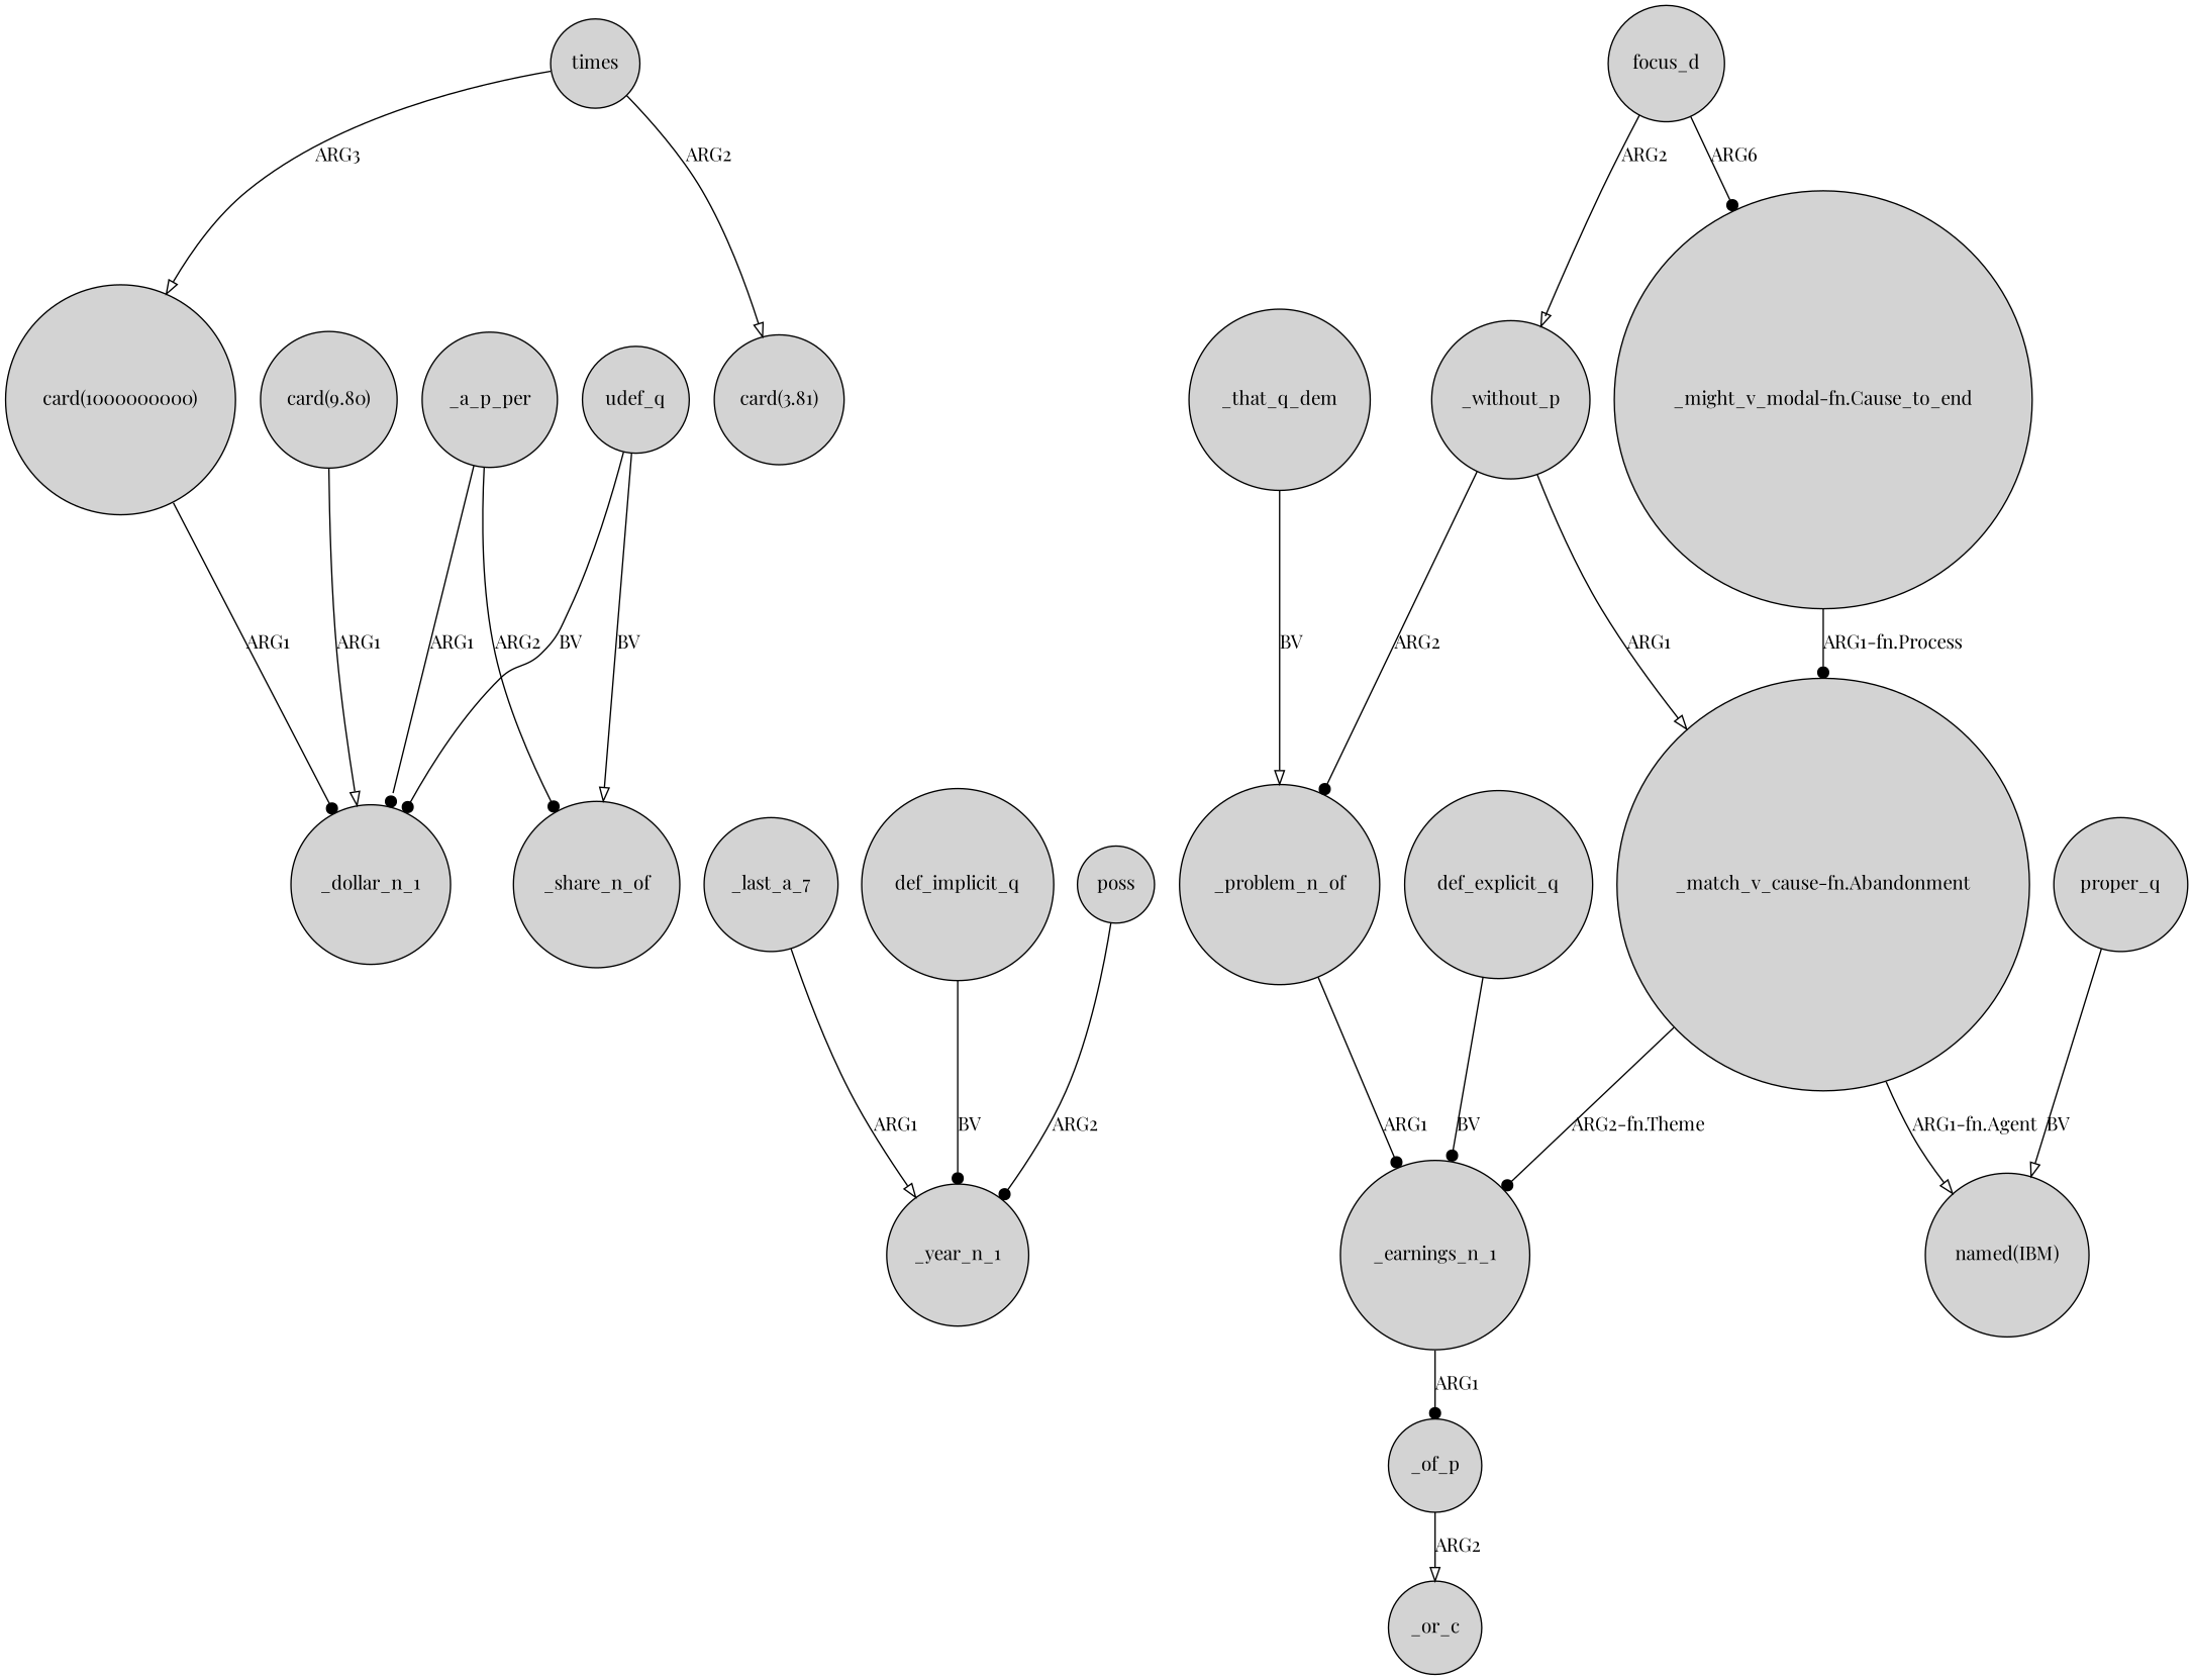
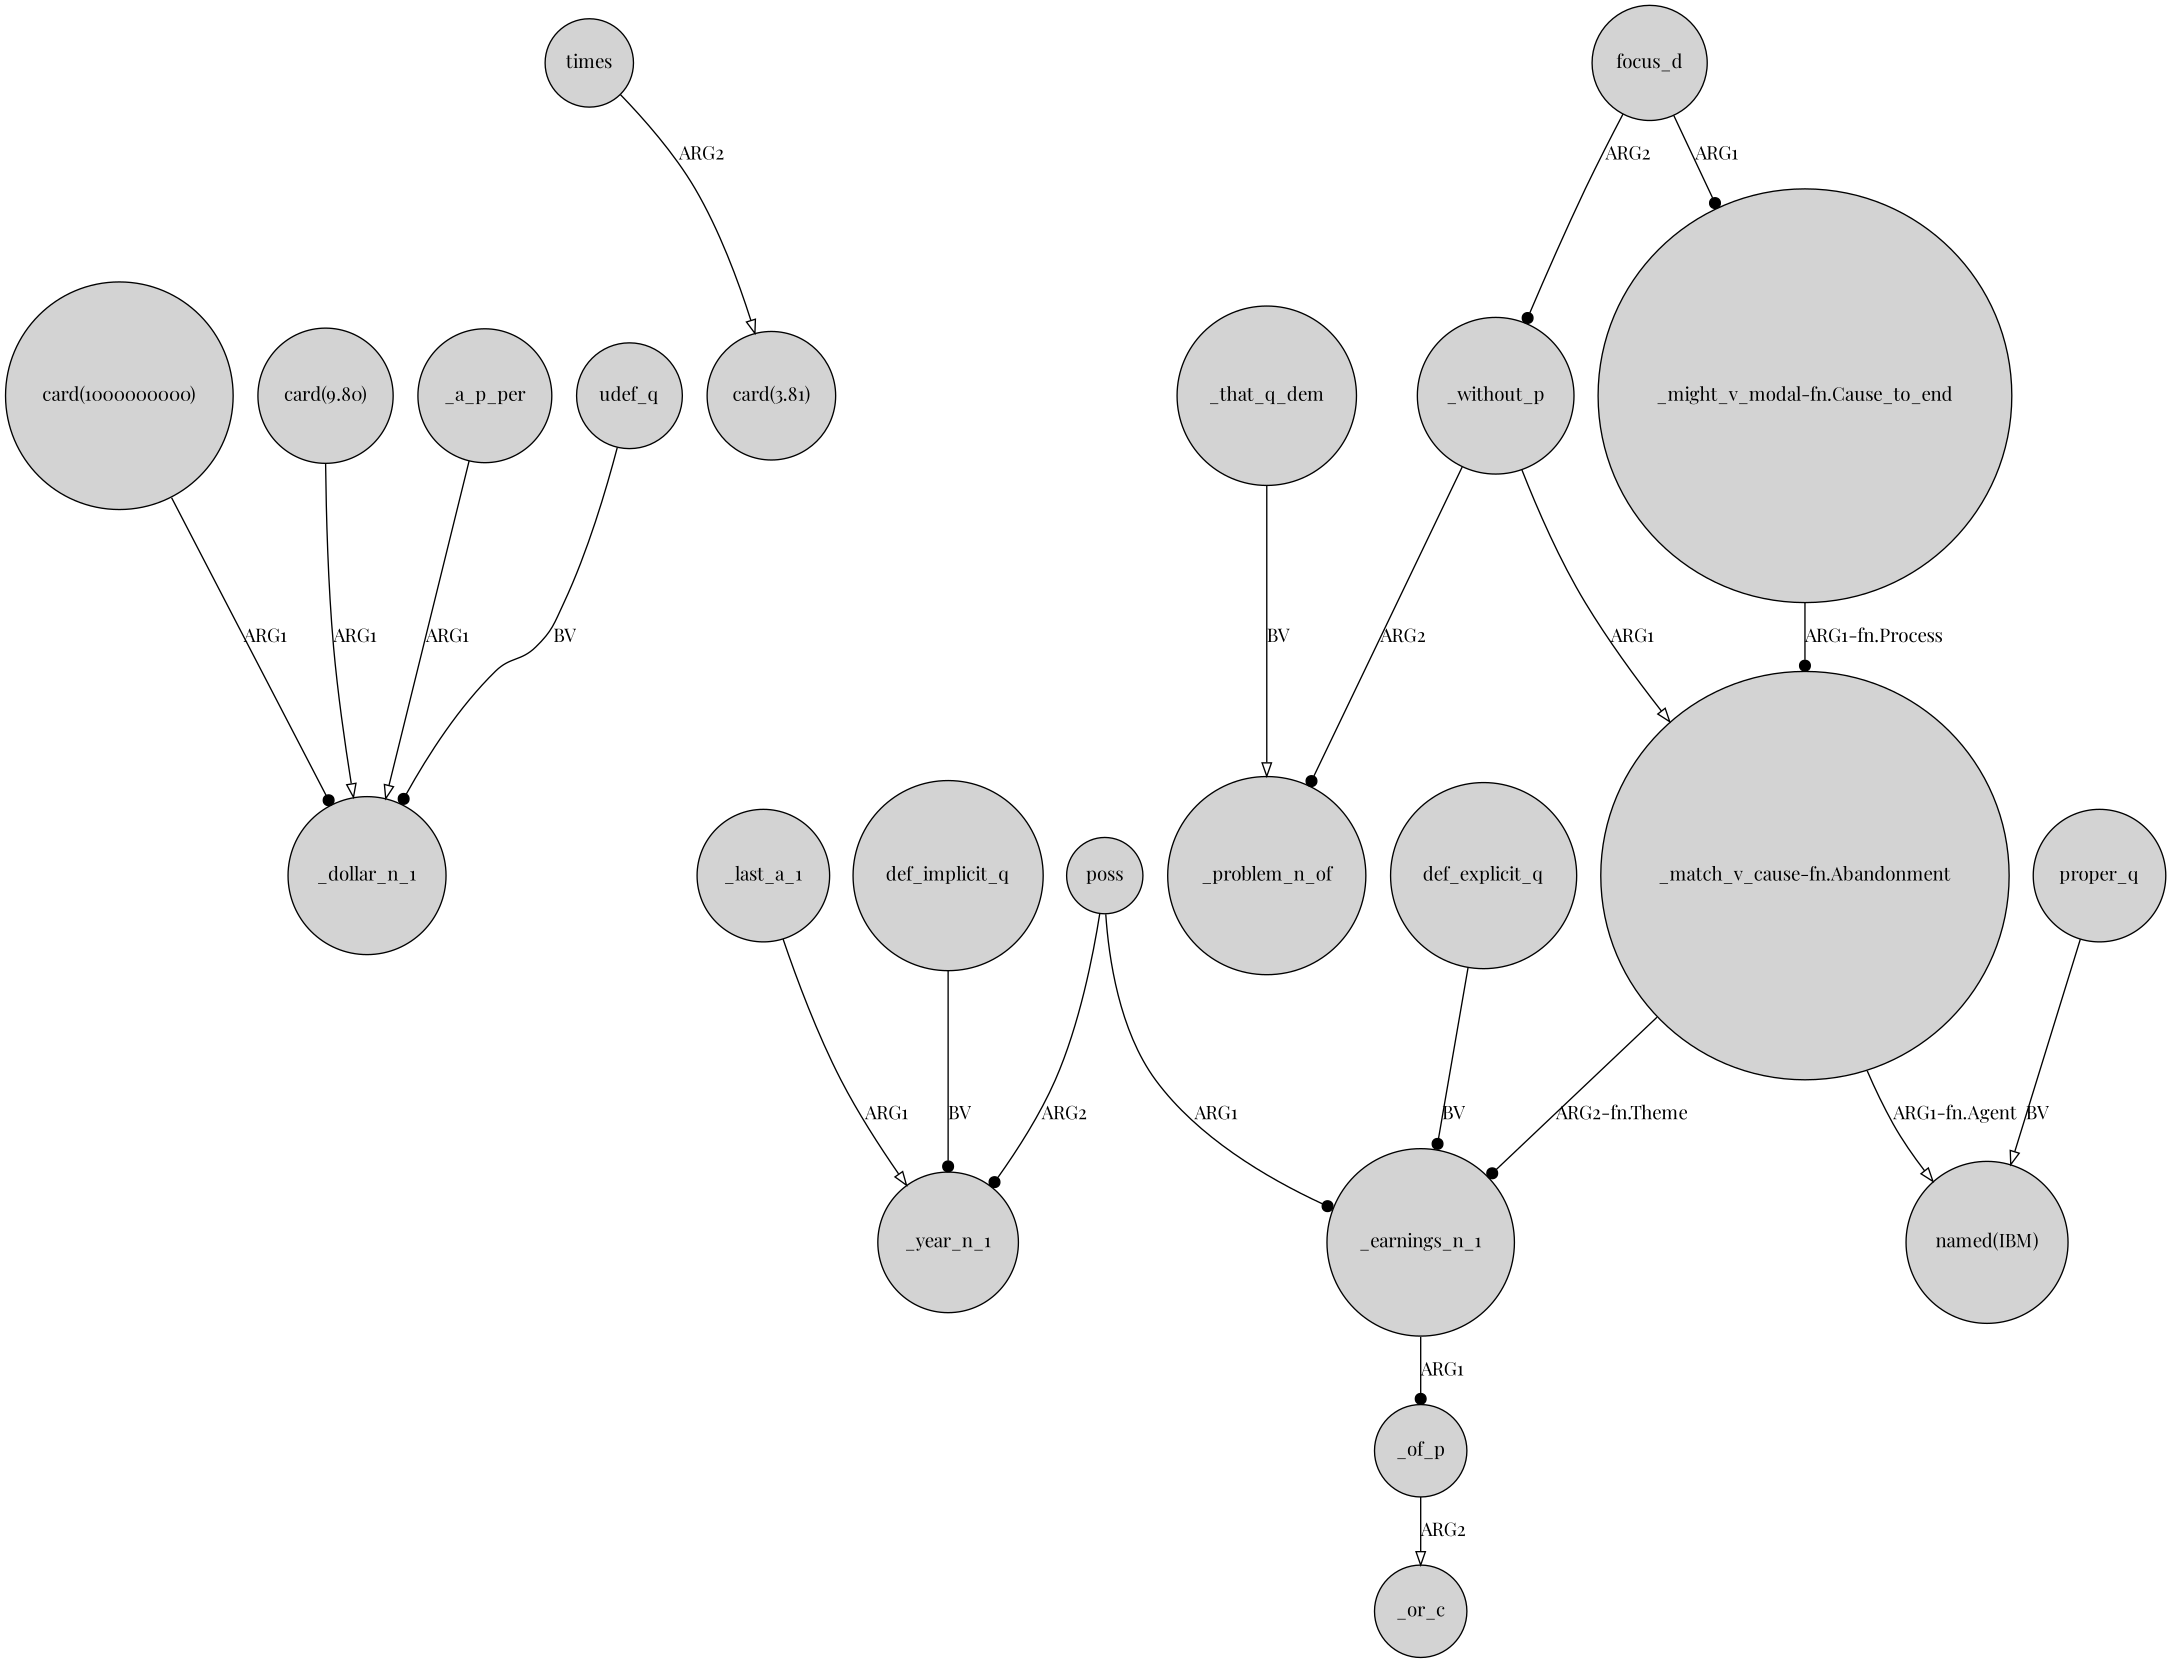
  digraph {
    fontname="Playfair Display"
    node [fontname="Playfair Display" shape=circle style=filled]
    edge [arrowhead=dot fontname="Playfair Display"]
    "card(1000000000)"
    _dollar_n_1
    def_implicit_q
    _year_n_1
    poss
    _earnings_n_1
    _of_p
    proper_q
    "named(IBM)"
    focus_d
    _without_p
    "_might_v_modal-fn.Cause_to_end"
    _problem_n_of
    "_match_v_cause-fn.Abandonment"
    times
    n16 [label="card(3.81)"]
    "card(9.80)"
    udef_q
-   _share_n_of
    _a_p_per
    _or_c
-   _last_a_1 [label=_last_a_7]
+   _last_a_1
    def_explicit_q
    _that_q_dem
    "card(1000000000)" -> _dollar_n_1 [label=ARG1]
    def_implicit_q -> _year_n_1 [label=BV]
    poss -> _year_n_1 [label=ARG2]
-   _problem_n_of -> _earnings_n_1 [label=ARG1]
+   poss -> _earnings_n_1 [label=ARG1]
    _earnings_n_1 -> _of_p [label=ARG1]
    _of_p -> _or_c [arrowhead=onormal label=ARG2]
    proper_q -> "named(IBM)" [arrowhead=onormal label=BV]
-   focus_d -> _without_p [arrowhead=onormal label=ARG2]
-   focus_d -> "_might_v_modal-fn.Cause_to_end" [label=ARG6]
+   focus_d -> _without_p [label=ARG2]
+   focus_d -> "_might_v_modal-fn.Cause_to_end" [label=ARG1]
    _without_p -> _problem_n_of [label=ARG2]
    _without_p -> "_match_v_cause-fn.Abandonment" [arrowhead=onormal label=ARG1]
    "_might_v_modal-fn.Cause_to_end" -> "_match_v_cause-fn.Abandonment" [label="ARG1-fn.Process"]
    "_match_v_cause-fn.Abandonment" -> _earnings_n_1 [label="ARG2-fn.Theme"]
    "_match_v_cause-fn.Abandonment" -> "named(IBM)" [arrowhead=onormal label="ARG1-fn.Agent"]
-   times -> "card(1000000000)" [arrowhead=onormal label=ARG3]
    times -> n16 [arrowhead=onormal label=ARG2]
    "card(9.80)" -> _dollar_n_1 [arrowhead=onormal label=ARG1]
    udef_q -> _dollar_n_1 [label=BV]
-   udef_q -> _share_n_of [arrowhead=onormal label=BV]
-   _a_p_per -> _dollar_n_1 [label=ARG1]
-   _a_p_per -> _share_n_of [label=ARG2]
+   _a_p_per -> _dollar_n_1 [arrowhead=onormal label=ARG1]
    _last_a_1 -> _year_n_1 [arrowhead=onormal label=ARG1]
    def_explicit_q -> _earnings_n_1 [label=BV]
    _that_q_dem -> _problem_n_of [arrowhead=onormal label=BV]
  }
